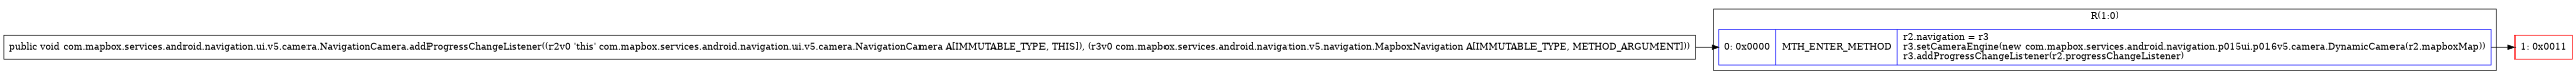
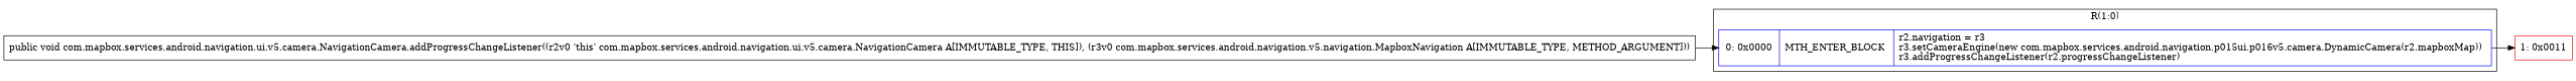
  digraph {
    rankdir=LR
    node [shape=record]
-   n1 [color=blue label="{0\:\ 0x0000|MTH_ENTER_METHOD\l|r2.navigation = r3\lr3.setCameraEngine(new com.mapbox.services.android.navigation.p015ui.p016v5.camera.DynamicCamera(r2.mapboxMap))\lr3.addProgressChangeListener(r2.progressChangeListener)\l}"]
+   n1 [color=blue label="{0\:\ 0x0000|MTH_ENTER_BLOCK\l|r2.navigation = r3\lr3.setCameraEngine(new com.mapbox.services.android.navigation.p015ui.p016v5.camera.DynamicCamera(r2.mapboxMap))\lr3.addProgressChangeListener(r2.progressChangeListener)\l}"]
    n2 [color=red label="{1\:\ 0x0011}"]
    n3 [label="{public void com.mapbox.services.android.navigation.ui.v5.camera.NavigationCamera.addProgressChangeListener((r2v0 'this' com.mapbox.services.android.navigation.ui.v5.camera.NavigationCamera A[IMMUTABLE_TYPE, THIS]), (r3v0 com.mapbox.services.android.navigation.v5.navigation.MapboxNavigation A[IMMUTABLE_TYPE, METHOD_ARGUMENT])) }"]
    subgraph cluster_1 {
      label="R(1:0)"
      n1
    }
    n1 -> n2
    n3 -> n1
  }
